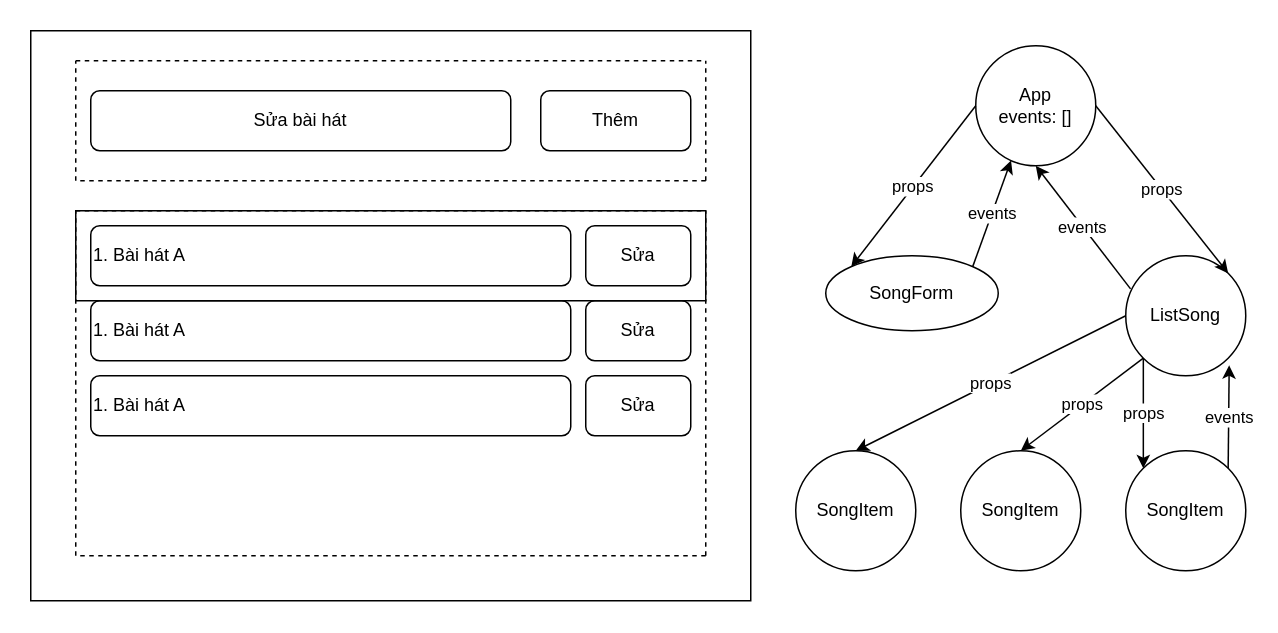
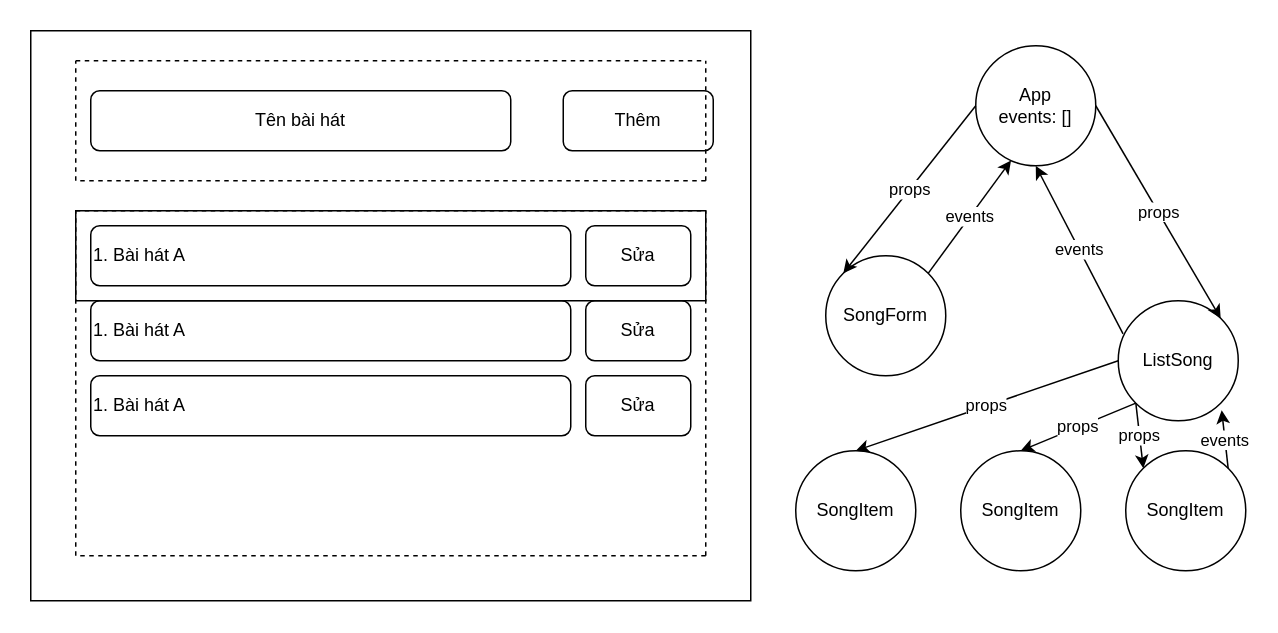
  <mxCell id="0" />
  <mxCell id="1" parent="0" />
- <mxCell id="2" value="Sửa bài hát" style="rounded=1;whiteSpace=wrap;html=1;" vertex="1" parent="1"><mxGeometry x="60" y="60" width="280" height="40" as="geometry" /></mxCell>
- <mxCell id="3" value="Thêm" style="rounded=1;whiteSpace=wrap;html=1;" vertex="1" parent="1"><mxGeometry x="360" y="60" width="100" height="40" as="geometry" /></mxCell>
+ <mxCell id="2" value="Tên bài hát" style="rounded=1;whiteSpace=wrap;html=1;" vertex="1" parent="1"><mxGeometry x="60" y="60" width="280" height="40" as="geometry" /></mxCell>
+ <mxCell id="3" value="Thêm" style="rounded=1;whiteSpace=wrap;html=1;" vertex="1" parent="1"><mxGeometry x="375" y="60" width="100" height="40" as="geometry" /></mxCell>
  <mxCell id="4" value="" style="endArrow=none;dashed=1;html=1;rounded=0;" edge="1" parent="1"><mxGeometry width="50" height="50" relative="1" as="geometry"><mxPoint x="50" y="40" as="sourcePoint" /><mxPoint x="470" y="40" as="targetPoint" /></mxGeometry></mxCell>
  <mxCell id="5" value="" style="endArrow=none;dashed=1;html=1;rounded=0;" edge="1" parent="1"><mxGeometry width="50" height="50" relative="1" as="geometry"><mxPoint x="50" y="120" as="sourcePoint" /><mxPoint x="50" y="40" as="targetPoint" /></mxGeometry></mxCell>
  <mxCell id="6" value="" style="endArrow=none;dashed=1;html=1;rounded=0;" edge="1" parent="1"><mxGeometry width="50" height="50" relative="1" as="geometry"><mxPoint x="470" y="120" as="sourcePoint" /><mxPoint x="50" y="120" as="targetPoint" /></mxGeometry></mxCell>
  <mxCell id="7" value="" style="endArrow=none;dashed=1;html=1;rounded=0;" edge="1" parent="1"><mxGeometry width="50" height="50" relative="1" as="geometry"><mxPoint x="470" y="120" as="sourcePoint" /><mxPoint x="470" y="40" as="targetPoint" /></mxGeometry></mxCell>
  <mxCell id="8" value="" style="endArrow=none;dashed=1;html=1;rounded=0;" edge="1" parent="1"><mxGeometry width="50" height="50" relative="1" as="geometry"><mxPoint x="50" y="140" as="sourcePoint" /><mxPoint x="470" y="140" as="targetPoint" /></mxGeometry></mxCell>
  <mxCell id="9" value="" style="endArrow=none;dashed=1;html=1;rounded=0;" edge="1" parent="1"><mxGeometry width="50" height="50" relative="1" as="geometry"><mxPoint x="50" y="370" as="sourcePoint" /><mxPoint x="50" y="140" as="targetPoint" /></mxGeometry></mxCell>
  <mxCell id="10" value="" style="endArrow=none;dashed=1;html=1;rounded=0;" edge="1" parent="1"><mxGeometry width="50" height="50" relative="1" as="geometry"><mxPoint x="470" y="370" as="sourcePoint" /><mxPoint x="50" y="370" as="targetPoint" /></mxGeometry></mxCell>
  <mxCell id="11" value="" style="endArrow=none;dashed=1;html=1;rounded=0;" edge="1" parent="1"><mxGeometry width="50" height="50" relative="1" as="geometry"><mxPoint x="470" y="370" as="sourcePoint" /><mxPoint x="470" y="140" as="targetPoint" /></mxGeometry></mxCell>
  <mxCell id="12" value="1. Bài hát A" style="rounded=1;whiteSpace=wrap;html=1;align=left;" vertex="1" parent="1"><mxGeometry x="60" y="150" width="320" height="40" as="geometry" /></mxCell>
  <mxCell id="13" value="Sửa" style="rounded=1;whiteSpace=wrap;html=1;" vertex="1" parent="1"><mxGeometry x="390" y="150" width="70" height="40" as="geometry" /></mxCell>
  <mxCell id="14" value="1. Bài hát A" style="rounded=1;whiteSpace=wrap;html=1;align=left;" vertex="1" parent="1"><mxGeometry x="60" y="200" width="320" height="40" as="geometry" /></mxCell>
  <mxCell id="15" value="Sửa" style="rounded=1;whiteSpace=wrap;html=1;" vertex="1" parent="1"><mxGeometry x="390" y="200" width="70" height="40" as="geometry" /></mxCell>
  <mxCell id="16" value="1. Bài hát A" style="rounded=1;whiteSpace=wrap;html=1;align=left;" vertex="1" parent="1"><mxGeometry x="60" y="250" width="320" height="40" as="geometry" /></mxCell>
  <mxCell id="17" value="Sửa" style="rounded=1;whiteSpace=wrap;html=1;" vertex="1" parent="1"><mxGeometry x="390" y="250" width="70" height="40" as="geometry" /></mxCell>
  <mxCell id="18" value="" style="rounded=0;whiteSpace=wrap;html=1;labelBackgroundColor=none;fillColor=none;" vertex="1" parent="1"><mxGeometry x="20" y="20" width="480" height="380" as="geometry" /></mxCell>
  <mxCell id="19" value="" style="rounded=0;whiteSpace=wrap;html=1;fillColor=none;" vertex="1" parent="1"><mxGeometry x="50" y="140" width="420" height="60" as="geometry" /></mxCell>
  <mxCell id="20" value="App&lt;br&gt;events: []" style="ellipse;whiteSpace=wrap;html=1;aspect=fixed;" vertex="1" parent="1"><mxGeometry x="650" y="30" width="80" height="80" as="geometry" /></mxCell>
- <mxCell id="21" value="SongForm" style="ellipse;whiteSpace=wrap;html=1;aspect=fixed;align=center;" vertex="1" parent="1"><mxGeometry x="550" y="170" width="115" height="50" as="geometry" /></mxCell>
- <mxCell id="22" value="ListSong" style="ellipse;whiteSpace=wrap;html=1;aspect=fixed;" vertex="1" parent="1"><mxGeometry x="750" y="170" width="80" height="80" as="geometry" /></mxCell>
+ <mxCell id="21" value="SongForm" style="ellipse;whiteSpace=wrap;html=1;aspect=fixed;align=center;" vertex="1" parent="1"><mxGeometry x="550" y="170" width="80" height="80" as="geometry" /></mxCell>
+ <mxCell id="22" value="ListSong" style="ellipse;whiteSpace=wrap;html=1;aspect=fixed;" vertex="1" parent="1"><mxGeometry x="745" y="200" width="80" height="80" as="geometry" /></mxCell>
  <mxCell id="23" value="SongItem" style="ellipse;whiteSpace=wrap;html=1;aspect=fixed;" vertex="1" parent="1"><mxGeometry x="750" y="300" width="80" height="80" as="geometry" /></mxCell>
  <mxCell id="24" value="SongItem" style="ellipse;whiteSpace=wrap;html=1;aspect=fixed;" vertex="1" parent="1"><mxGeometry x="640" y="300" width="80" height="80" as="geometry" /></mxCell>
  <mxCell id="25" value="SongItem" style="ellipse;whiteSpace=wrap;html=1;aspect=fixed;" vertex="1" parent="1"><mxGeometry x="530" y="300" width="80" height="80" as="geometry" /></mxCell>
  <mxCell id="26" value="props" style="endArrow=classic;html=1;rounded=0;exitX=0;exitY=0.5;exitDx=0;exitDy=0;entryX=0.5;entryY=0;entryDx=0;entryDy=0;" edge="1" parent="1" source="22" target="25"><mxGeometry width="50" height="50" relative="1" as="geometry"><mxPoint x="650" y="280" as="sourcePoint" /><mxPoint x="700" y="230" as="targetPoint" /></mxGeometry></mxCell>
  <mxCell id="27" value="props" style="endArrow=classic;html=1;rounded=0;exitX=0;exitY=1;exitDx=0;exitDy=0;entryX=0.5;entryY=0;entryDx=0;entryDy=0;" edge="1" parent="1" source="22" target="24"><mxGeometry width="50" height="50" relative="1" as="geometry"><mxPoint x="650" y="280" as="sourcePoint" /><mxPoint x="700" y="230" as="targetPoint" /></mxGeometry></mxCell>
  <mxCell id="28" value="props" style="endArrow=classic;html=1;rounded=0;exitX=0;exitY=1;exitDx=0;exitDy=0;entryX=0;entryY=0;entryDx=0;entryDy=0;" edge="1" parent="1" source="22" target="23"><mxGeometry width="50" height="50" relative="1" as="geometry"><mxPoint x="650" y="280" as="sourcePoint" /><mxPoint x="700" y="230" as="targetPoint" /></mxGeometry></mxCell>
  <mxCell id="29" value="props" style="endArrow=classic;html=1;rounded=0;exitX=0;exitY=0.5;exitDx=0;exitDy=0;entryX=0;entryY=0;entryDx=0;entryDy=0;" edge="1" parent="1" source="20" target="21"><mxGeometry width="50" height="50" relative="1" as="geometry"><mxPoint x="660" y="230" as="sourcePoint" /><mxPoint x="710" y="180" as="targetPoint" /></mxGeometry></mxCell>
  <mxCell id="30" value="props" style="endArrow=classic;html=1;rounded=0;exitX=1;exitY=0.5;exitDx=0;exitDy=0;entryX=1;entryY=0;entryDx=0;entryDy=0;" edge="1" parent="1" source="20" target="22"><mxGeometry width="50" height="50" relative="1" as="geometry"><mxPoint x="660" y="230" as="sourcePoint" /><mxPoint x="710" y="180" as="targetPoint" /></mxGeometry></mxCell>
  <mxCell id="31" value="events" style="endArrow=classic;html=1;rounded=0;exitX=1;exitY=0;exitDx=0;exitDy=0;entryX=0.294;entryY=0.956;entryDx=0;entryDy=0;entryPerimeter=0;" edge="1" parent="1" source="21" target="20"><mxGeometry width="50" height="50" relative="1" as="geometry"><mxPoint x="660" y="230" as="sourcePoint" /><mxPoint x="670" y="110" as="targetPoint" /></mxGeometry></mxCell>
  <mxCell id="32" value="events" style="endArrow=classic;html=1;rounded=0;exitX=1;exitY=0;exitDx=0;exitDy=0;entryX=0.862;entryY=0.913;entryDx=0;entryDy=0;entryPerimeter=0;" edge="1" parent="1" source="23" target="22"><mxGeometry width="50" height="50" relative="1" as="geometry"><mxPoint x="660" y="230" as="sourcePoint" /><mxPoint x="710" y="180" as="targetPoint" /></mxGeometry></mxCell>
  <mxCell id="33" value="events" style="endArrow=classic;html=1;rounded=0;exitX=0.04;exitY=0.276;exitDx=0;exitDy=0;entryX=0.5;entryY=1;entryDx=0;entryDy=0;exitPerimeter=0;" edge="1" parent="1" source="22" target="20"><mxGeometry width="50" height="50" relative="1" as="geometry"><mxPoint x="828" y="322" as="sourcePoint" /><mxPoint x="829" y="253" as="targetPoint" /></mxGeometry></mxCell>
